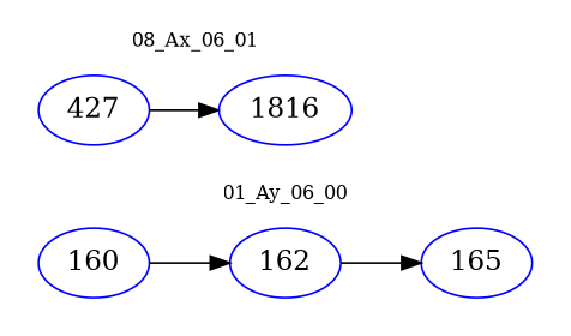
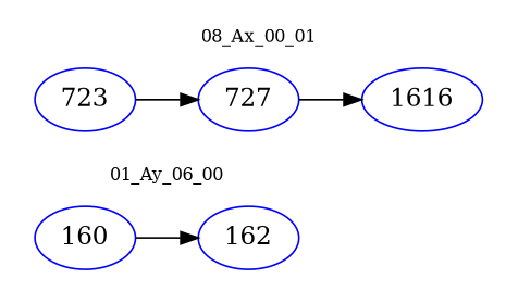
  digraph {
    rankdir=LR
    node [color=blue]
    edge [color=black]
    n1 [label=162]
    n2 [label=160]
-   n3 [label=165]
-   n5 [label=1816]
-   n6 [label=427]
+   n4 [label=723]
+   n5 [label=1616]
+   n6 [label=727]
    subgraph cluster_1 {
      color=white
      fontsize=10
      label="01_Ay_06_00"
      n1
      n2
-     n3
    }
    subgraph cluster_2 {
      color=white
      fontsize=10
-     label="08_Ax_06_01"
+     label="08_Ax_00_01"
+     n4
      n5
      n6
    }
-   n1 -> n3
    n2 -> n1
+   n4 -> n6
    n6 -> n5
  }
